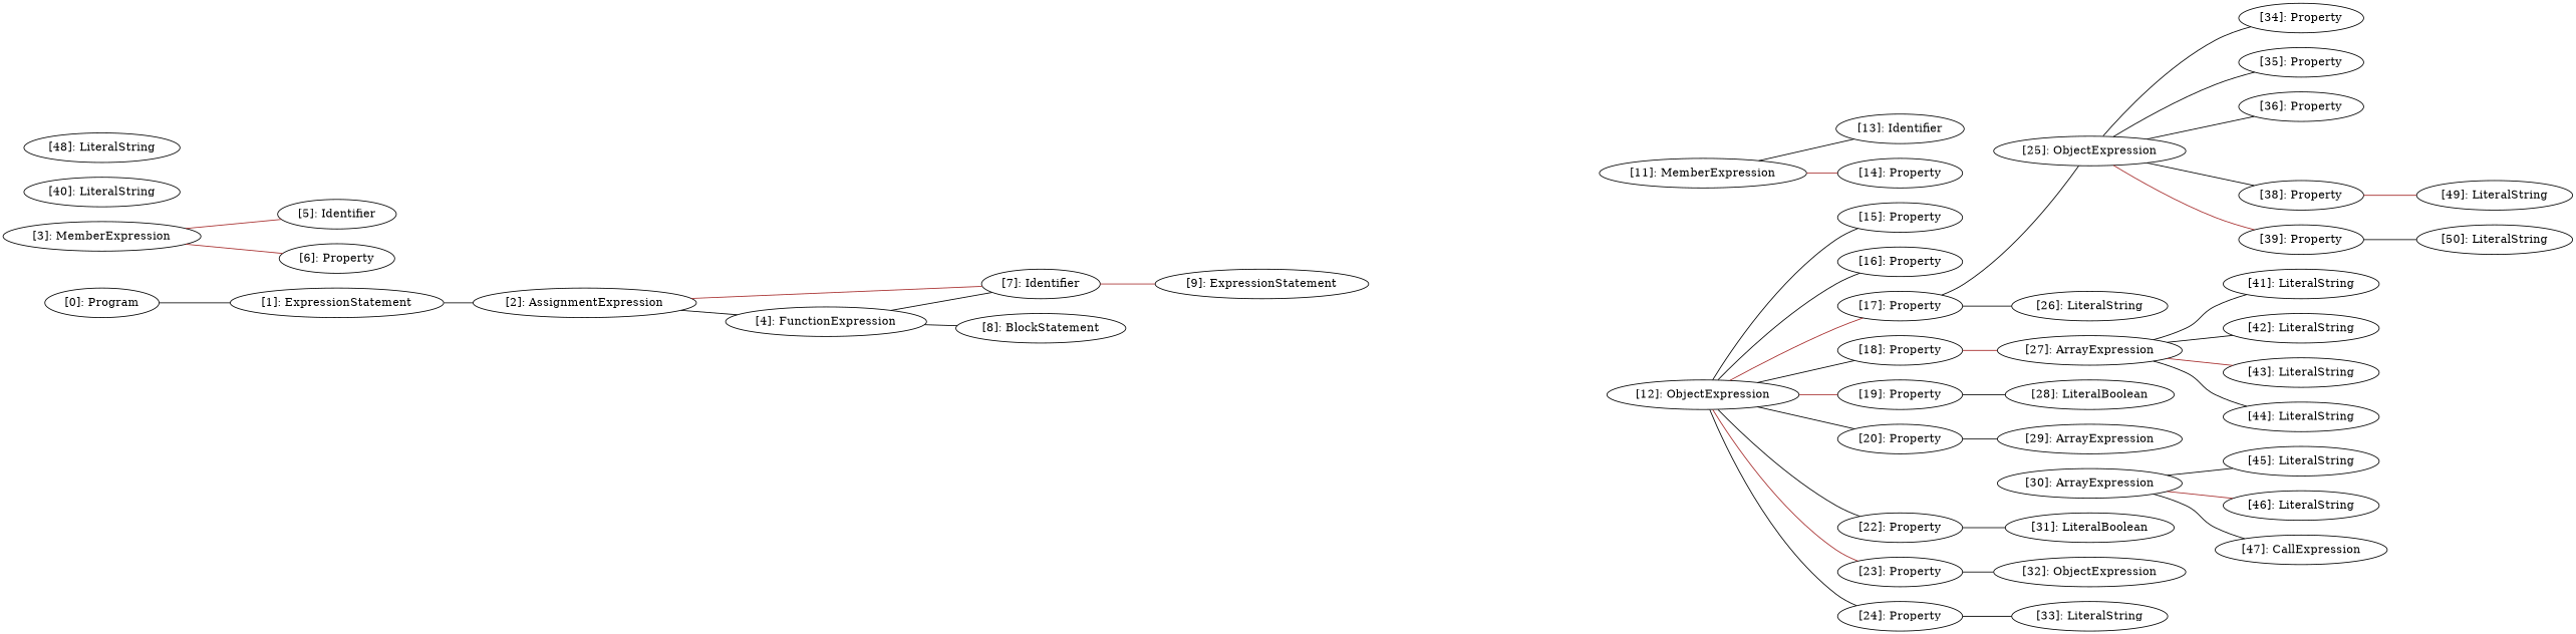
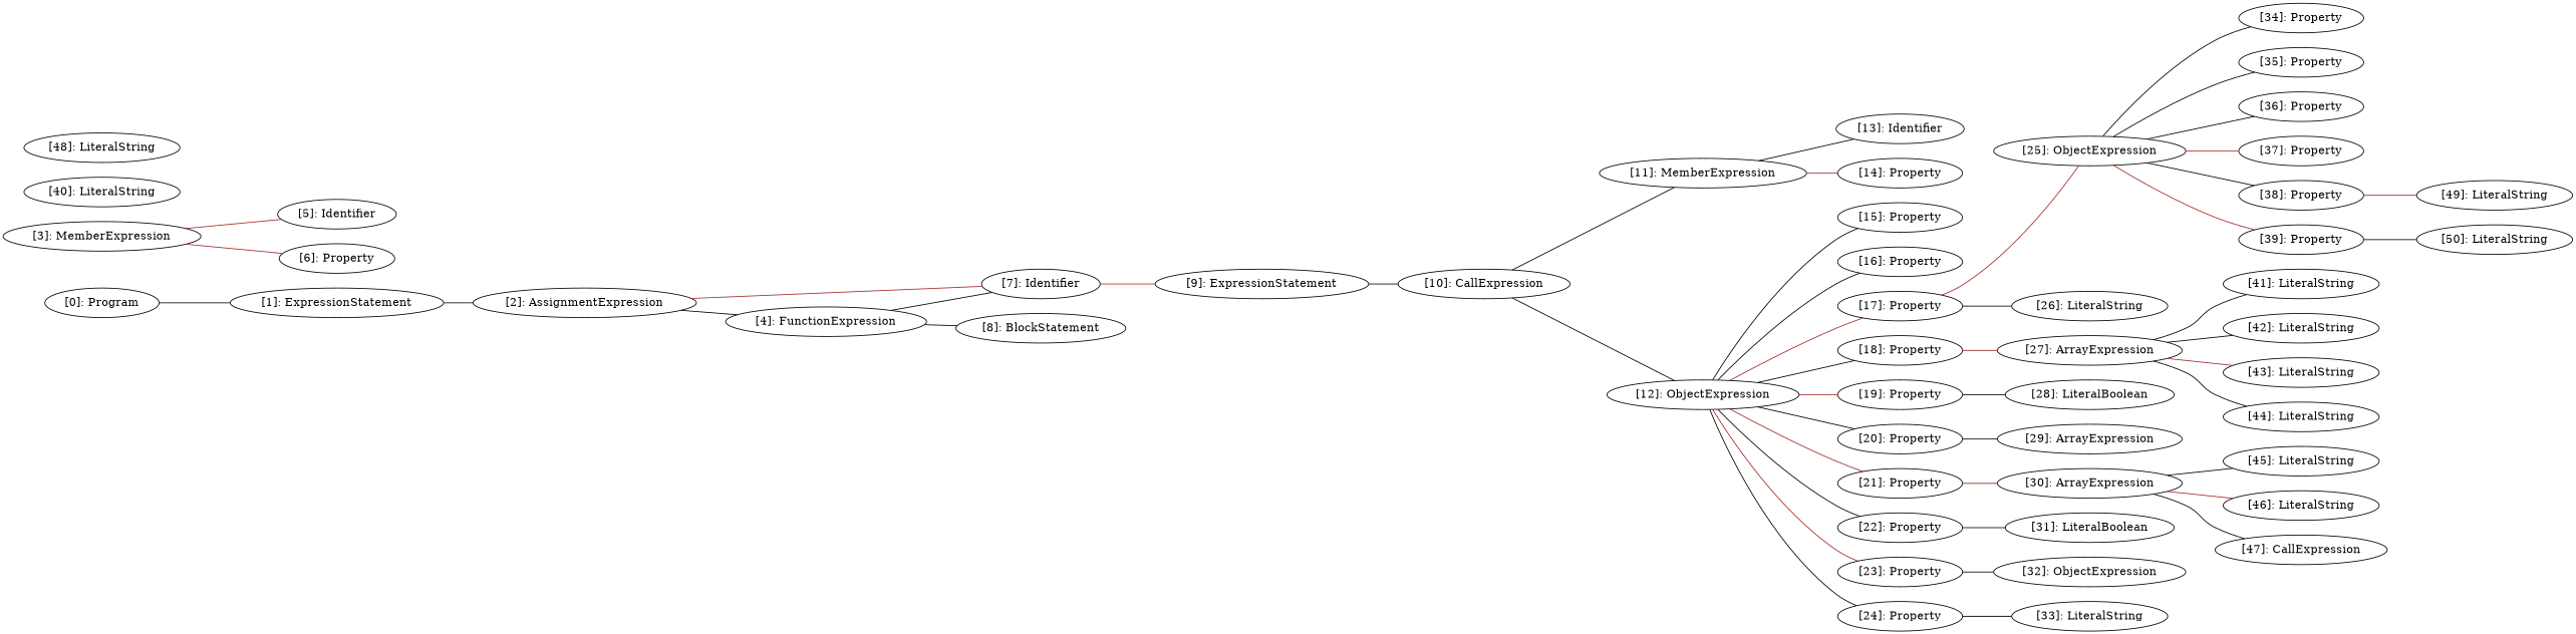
  graph {
    fontname="DejaVu Serif"
    rankdir=LR
    node [fontname="DejaVu Serif"]
    edge [color=black fontname="DejaVu Serif"]
    n1 [label="[0]: Program"]
    n2 [label="[1]: ExpressionStatement"]
    n3 [label="[2]: AssignmentExpression"]
    n4 [label="[4]: FunctionExpression"]
    n5 [label="[7]: Identifier"]
    n6 [label="[3]: MemberExpression"]
    n7 [label="[5]: Identifier"]
    n8 [label="[6]: Property"]
    n9 [label="[8]: BlockStatement"]
    n10 [label="[9]: ExpressionStatement"]
+   n11 [label="[10]: CallExpression"]
    n12 [label="[11]: MemberExpression"]
    n13 [label="[12]: ObjectExpression"]
    n14 [label="[13]: Identifier"]
    n15 [label="[14]: Property"]
    n16 [label="[15]: Property"]
    n17 [label="[16]: Property"]
    n18 [label="[17]: Property"]
    n19 [label="[18]: Property"]
    n20 [label="[19]: Property"]
    n21 [label="[20]: Property"]
+   n22 [label="[21]: Property"]
    n23 [label="[22]: Property"]
    n24 [label="[23]: Property"]
    n25 [label="[24]: Property"]
    n26 [label="[25]: ObjectExpression"]
    n27 [label="[26]: LiteralString"]
    n28 [label="[27]: ArrayExpression"]
    n29 [label="[28]: LiteralBoolean"]
    n30 [label="[29]: ArrayExpression"]
    n31 [label="[30]: ArrayExpression"]
    n32 [label="[31]: LiteralBoolean"]
    n33 [label="[32]: ObjectExpression"]
    n34 [label="[33]: LiteralString"]
    n35 [label="[34]: Property"]
    n36 [label="[35]: Property"]
    n37 [label="[36]: Property"]
+   n38 [label="[37]: Property"]
    n39 [label="[38]: Property"]
    n40 [label="[39]: Property"]
    n41 [label="[41]: LiteralString"]
    n42 [label="[42]: LiteralString"]
    n43 [label="[43]: LiteralString"]
    n44 [label="[44]: LiteralString"]
    n45 [label="[45]: LiteralString"]
    n46 [label="[46]: LiteralString"]
    n47 [label="[47]: CallExpression"]
    n48 [label="[49]: LiteralString"]
    n49 [label="[50]: LiteralString"]
    n50 [label="[40]: LiteralString"]
    n51 [label="[48]: LiteralString"]
    n1 -- n2
    n2 -- n3
    n3 -- n4
    n3 -- n5 [color=brown]
    n4 -- n5
    n4 -- n9
    n5 -- n10 [color=brown]
    n6 -- n7 [color=brown]
    n6 -- n8 [color=brown]
+   n10 -- n11
+   n11 -- n12
+   n11 -- n13
    n12 -- n14
    n12 -- n15 [color=brown]
    n13 -- n16
    n13 -- n17
    n13 -- n18 [color=brown]
    n13 -- n19
    n13 -- n20 [color=brown]
    n13 -- n21
+   n13 -- n22 [color=brown]
    n13 -- n23
    n13 -- n24 [color=brown]
    n13 -- n25
-   n18 -- n26
+   n18 -- n26 [color=brown]
    n18 -- n27
    n19 -- n28 [color=brown]
    n20 -- n29
    n21 -- n30
+   n22 -- n31 [color=brown]
    n23 -- n32
    n24 -- n33
    n25 -- n34
    n26 -- n35
    n26 -- n36
    n26 -- n37
+   n26 -- n38 [color=brown]
    n26 -- n39
    n26 -- n40 [color=brown]
    n28 -- n41
    n28 -- n42
    n28 -- n43 [color=brown]
    n28 -- n44
    n31 -- n45
    n31 -- n46 [color=brown]
    n31 -- n47
    n39 -- n48 [color=brown]
    n40 -- n49
  }
